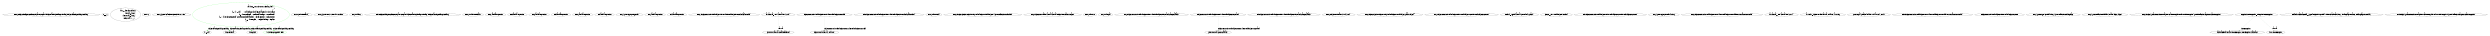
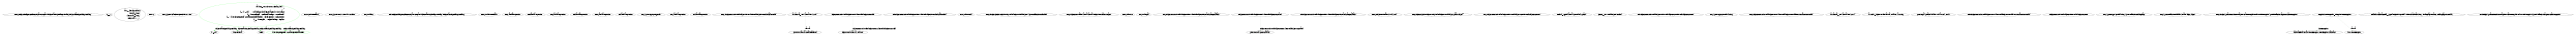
  digraph {
    node [cluster="lambda expression" file="ExtensionsForMemberInfo.cs"]
    edge [color=darkseagreen4 style=dashed]
    n1 [cluster="Ninject.BindingPrecedenceComparer.Compare(Ninject.Planning.Bindings.IBinding, Ninject.Planning.Bindings.IBinding)" label="Entry Ninject.BindingPrecedenceComparer.Compare(Ninject.Planning.Bindings.IBinding, Ninject.Planning.Bindings.IBinding)" span="23-23" file=""]
    n2 [cluster="Ninject.BindingPrecedenceComparer.Compare(Ninject.Planning.Bindings.IBinding, Ninject.Planning.Bindings.IBinding)" label="x == y" span="25-25" file=""]
    n3 [cluster="Ninject.BindingPrecedenceComparer.Compare(Ninject.Planning.Bindings.IBinding, Ninject.Planning.Bindings.IBinding)" label="var q = from func in funcs\r\n                    let xVal = func(x)\r\n                    where xVal != func(y)\r\n                    select xVal ? 1 : -1" span="39-42" file=""]
    n4 [cluster="Ninject.BindingPrecedenceComparer.Compare(Ninject.Planning.Bindings.IBinding, Ninject.Planning.Bindings.IBinding)" label="return 0;" span="27-27" file=""]
    n5 [cluster="System.Collections.Generic.List<T>.List()" label="Entry System.Collections.Generic.List<T>.List()" span="0-0" file=""]
    n6 [label="b != null" span="33-33" file=""]
    n7 [label="b.IsConditional" span="34-34" file=""]
-   n8 [label="!b.IsImplicit" span="36-36" file=""]
+   n8 [label="!b.Exit" span="36-36" file=""]
    n9 [cluster="Ninject.BindingPrecedenceComparer.Compare(Ninject.Planning.Bindings.IBinding, Ninject.Planning.Bindings.IBinding)" label="return q.FirstOrDefault();" span="46-46" file=""]
    n10 [cluster="System.Func<T, TResult>.Invoke(T)" label="Entry System.Func<T, TResult>.Invoke(T)" span="0-0" file=""]
    n11 [cluster="Unk.func" label="Entry Unk.func" file=""]
    n12 [cluster="Ninject.BindingPrecedenceComparer.Compare(Ninject.Planning.Bindings.IBinding, Ninject.Planning.Bindings.IBinding)" label="Exit Ninject.BindingPrecedenceComparer.Compare(Ninject.Planning.Bindings.IBinding, Ninject.Planning.Bindings.IBinding)" span="23-23" file=""]
    n13 [cluster="Unk.FirstOrDefault" label="Entry Unk.FirstOrDefault" file=""]
    n14 [label="Entry lambda expression" span="33-33" file=""]
    n15 [label="Exit lambda expression" span="33-33" file=""]
    n16 [label="Entry lambda expression" span="34-34" file=""]
    n17 [label="Exit lambda expression" span="34-34" file=""]
    n18 [label="Entry lambda expression" span="35-35" file=""]
    n19 [label="Exit lambda expression" span="35-35" file=""]
    n20 [cluster="System.Type.GetTypeInfo()" label="Entry System.Type.GetTypeInfo()" span="0-0" file=""]
    n21 [label="Entry lambda expression" span="36-36" file=""]
    n22 [label="Exit lambda expression" span="36-36" file=""]
    n23 [cluster="Ninject.BindingPrecedenceComparer.Compare(Ninject.Planning.Bindings.IBinding, Ninject.Planning.Bindings.IBinding)" color=green community=0 label="var funcs = new List<Func<IBinding, bool>>\r\n                            {\r\n                                b => b != null,       // null bindings should never happen, but just in case\r\n                                b => b.IsConditional, // conditional bindings > unconditional\r\n                                b => !b.Service.GetTypeInfo().ContainsGenericParameters, // closed generics > open generics\r\n                                b => !b.IsImplicit,   // explicit bindings > implicit\r\n                            }" prediction=0 span="31-37" file=""]
-   n24 [color=green community=0 label="!b.Service.GetTypeInfo().Exit" prediction=0 span="35-35" file=""]
+   n24 [color=green community=0 label="!b.Service.GetTypeInfo().ContainsGenericParameters" prediction=0 span="35-35" file=""]
    n25 [cluster="Ninject.Tests.Unit.MethodInjectorTests.WhenMethodInjectorIsInvoked.CallsMethod()" label="Entry Ninject.Tests.Unit.MethodInjectorTests.WhenMethodInjectorIsInvoked.CallsMethod()" span="32-32"]
    n26 [cluster="Ninject.Tests.Unit.MethodInjectorTests.WhenMethodInjectorIsInvoked.CallsMethod()" label="var samurai = new Samurai(new Sword())" span="34-34"]
    n27 [cluster="Ninject.Tests.Unit.MethodInjectorTests.WhenMethodInjectorIsInvoked.CallsMethod()" label="Assert.True(samurai.IsBattleHardened)" span="36-36"]
    n28 [cluster="Ninject.Tests.Unit.MethodInjectorTests.WhenMethodInjectorIsInvoked.CallsMethod()" label="injector.Invoke(samurai, ''evildoer'')" span="35-35"]
    n29 [cluster="Ninject.Tests.Unit.MethodInjectorTests.WhenMethodInjectorIsInvoked.CallsMethod()" label="Exit Ninject.Tests.Unit.MethodInjectorTests.WhenMethodInjectorIsInvoked.CallsMethod()" span="32-32"]
    n30 [cluster="Unk.NotNull" label="Entry Unk.NotNull"]
    n31 [cluster="Ninject.Injection.Injectors.Linq.MethodInjector.MethodInjector(System.Reflection.MethodInfo)" label="Entry Ninject.Injection.Injectors.Linq.MethodInjector.MethodInjector(System.Reflection.MethodInfo)" span="7-7"]
    n32 [cluster="Ninject.Tests.Fakes.Samurai.Samurai(Ninject.Tests.Fakes.IWeapon)" label="Entry Ninject.Tests.Fakes.Samurai.Samurai(Ninject.Tests.Fakes.IWeapon)" span="23-23"]
    n33 [cluster="Unk.True" label="Entry Unk.True"]
    n34 [cluster="Unk.Equal" label="Entry Unk.Equal"]
    n35 [cluster="Ninject.Tests.Unit.MethodInjectorTests.WhenMethodInjectorIsCreated.CanGetCallback()" label="Entry Ninject.Tests.Unit.MethodInjectorTests.WhenMethodInjectorIsCreated.CanGetCallback()" span="23-23"]
    n36 [cluster="Ninject.Tests.Unit.MethodInjectorTests.WhenMethodInjectorIsCreated.CanGetCallback()" label="Assert.NotNull(injector.Callback)" span="25-25"]
    n37 [cluster="Ninject.Tests.Unit.MethodInjectorTests.WhenMethodInjectorIsCreated.CanGetCallback()" label="Exit Ninject.Tests.Unit.MethodInjectorTests.WhenMethodInjectorIsCreated.CanGetCallback()" span="23-23"]
    n38 [cluster="Ninject.Tests.Fakes.Sword.Sword()" label="Entry Ninject.Tests.Fakes.Sword.Sword()" span="4-4"]
    n39 [cluster="Ninject.Injection.Injectors.Linq.MethodInjector.Invoke(object, params object[])" label="Entry Ninject.Injection.Injectors.Linq.MethodInjector.Invoke(object, params object[])" span="9-9"]
    n40 [cluster="Ninject.Tests.Unit.MethodInjectorTests.MethodInjectorContext.MethodInjectorContext()" label="Entry Ninject.Tests.Unit.MethodInjectorTests.MethodInjectorContext.MethodInjectorContext()" span="13-13"]
    n41 [cluster="Ninject.Tests.Unit.MethodInjectorTests.MethodInjectorContext.MethodInjectorContext()" label="method = typeof(Samurai).GetMethod(''Attack'')" span="15-15"]
    n42 [cluster="Ninject.Tests.Unit.MethodInjectorTests.MethodInjectorContext.MethodInjectorContext()" label="injector = new MethodInjector(method)" span="16-16"]
    n43 [cluster="Ninject.Tests.Unit.MethodInjectorTests.MethodInjectorContext.MethodInjectorContext()" label="Exit Ninject.Tests.Unit.MethodInjectorTests.MethodInjectorContext.MethodInjectorContext()" span="13-13"]
    n44 [cluster="System.Type.GetMethod(string)" label="Entry System.Type.GetMethod(string)" span="0-0"]
    n45 [cluster="Ninject.Tests.Unit.MethodInjectorTests.WhenMethodInjectorIsInvoked.ReturnsValueFromMethod()" label="Entry Ninject.Tests.Unit.MethodInjectorTests.WhenMethodInjectorIsInvoked.ReturnsValueFromMethod()" span="40-40"]
    n46 [cluster="Ninject.Tests.Unit.MethodInjectorTests.WhenMethodInjectorIsInvoked.ReturnsValueFromMethod()" label="var samurai = new Samurai(new Sword())" span="42-42"]
    n47 [cluster="Ninject.Tests.Unit.MethodInjectorTests.WhenMethodInjectorIsInvoked.ReturnsValueFromMethod()" label="var result = injector.Invoke(samurai, ''evildoer'') as string" span="43-43"]
    n48 [cluster="Ninject.Tests.Unit.MethodInjectorTests.WhenMethodInjectorIsInvoked.ReturnsValueFromMethod()" label="Assert.Equal(''Attacked evildoer with a sword'', result)" span="44-44"]
    n49 [cluster="Ninject.Tests.Unit.MethodInjectorTests.WhenMethodInjectorIsInvoked.ReturnsValueFromMethod()" label="Exit Ninject.Tests.Unit.MethodInjectorTests.WhenMethodInjectorIsInvoked.ReturnsValueFromMethod()" span="40-40"]
    n50 [label="Ninject.Tests.Unit.MethodInjectorTests.MethodInjectorContext" cluster=""]
    n51 [label="Ninject.Tests.Unit.MethodInjectorTests.WhenMethodInjectorIsCreated" cluster=""]
    n52 [label="Ninject.Tests.Unit.MethodInjectorTests.WhenMethodInjectorIsInvoked" cluster=""]
    n53 [cluster="System.Type.GetField(string, System.Reflection.BindingFlags)" file="KernelBase.cs" label="Entry System.Type.GetField(string, System.Reflection.BindingFlags)" span="0-0"]
    n54 [cluster="System.Reflection.FieldInfo.SetValue(object, object)" file="KernelBase.cs" label="Entry System.Reflection.FieldInfo.SetValue(object, object)" span="0-0"]
    n55 [cluster="Ninject.Syntax.ExtensionsForTargetInvocationException.RethrowInnerException(System.Reflection.TargetInvocationException)" file="KernelBase.cs" label="Entry Ninject.Syntax.ExtensionsForTargetInvocationException.RethrowInnerException(System.Reflection.TargetInvocationException)" span="7-7"]
    n56 [cluster="Ninject.Syntax.ExtensionsForTargetInvocationException.RethrowInnerException(System.Reflection.TargetInvocationException)" file="KernelBase.cs" label="Exception innerException = exception.InnerException" span="9-9"]
    n57 [cluster="Ninject.Syntax.ExtensionsForTargetInvocationException.RethrowInnerException(System.Reflection.TargetInvocationException)" file="KernelBase.cs" label="stackTraceField.SetValue(innerException, innerException.StackTrace)" span="12-12"]
    n58 [cluster="Ninject.Syntax.ExtensionsForTargetInvocationException.RethrowInnerException(System.Reflection.TargetInvocationException)" file="KernelBase.cs" label="throw innerException;" span="14-14"]
    n59 [cluster="Ninject.Syntax.ExtensionsForTargetInvocationException.RethrowInnerException(System.Reflection.TargetInvocationException)" file="KernelBase.cs" label="FieldInfo stackTraceField = typeof(Exception).GetField(''_remoteStackTraceString'', BindingFlags.Instance | BindingFlags.NonPublic)" span="11-11"]
    n60 [cluster="Ninject.Syntax.ExtensionsForTargetInvocationException.RethrowInnerException(System.Reflection.TargetInvocationException)" file="KernelBase.cs" label="Exit Ninject.Syntax.ExtensionsForTargetInvocationException.RethrowInnerException(System.Reflection.TargetInvocationException)" span="7-7"]
    n23 -> n6 [color=green label="Ninject.Planning.Bindings.IBinding"]
    n23 -> n7 [color=green label="Ninject.Planning.Bindings.IBinding"]
    n23 -> n8 [color=green label="Ninject.Planning.Bindings.IBinding"]
    n23 -> n24 [color=green label="Ninject.Planning.Bindings.IBinding"]
    n26 -> n27 [label=samurai]
    n51 -> n36 [label="Ninject.Tests.Unit.MethodInjectorTests.WhenMethodInjectorIsCreated"]
    n52 -> n28 [label="Ninject.Tests.Unit.MethodInjectorTests.WhenMethodInjectorIsInvoked"]
    n56 -> n57 [label=innerException]
    n56 -> n58 [label=samurai]
  }
